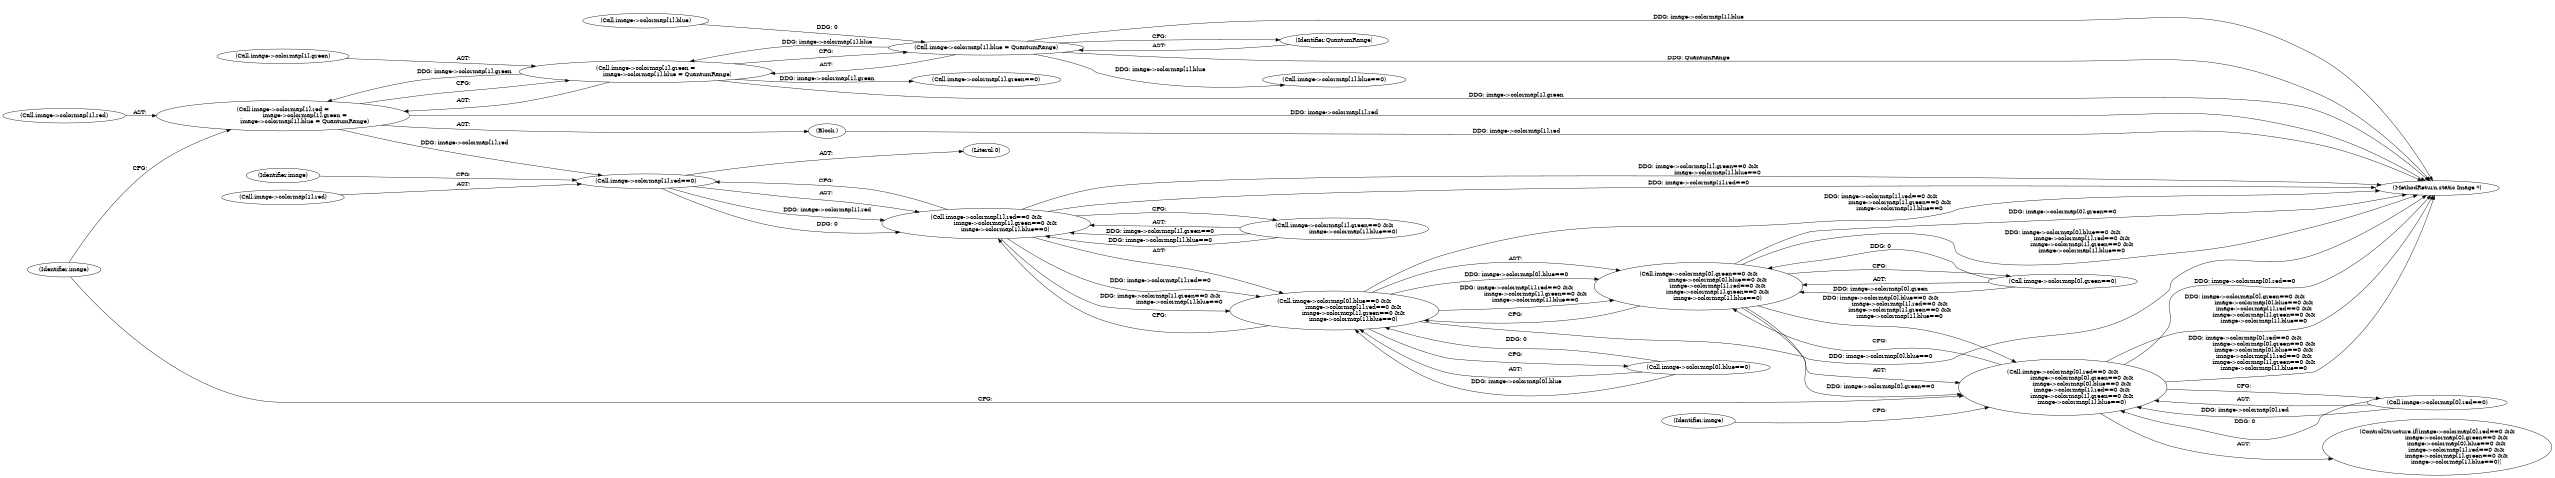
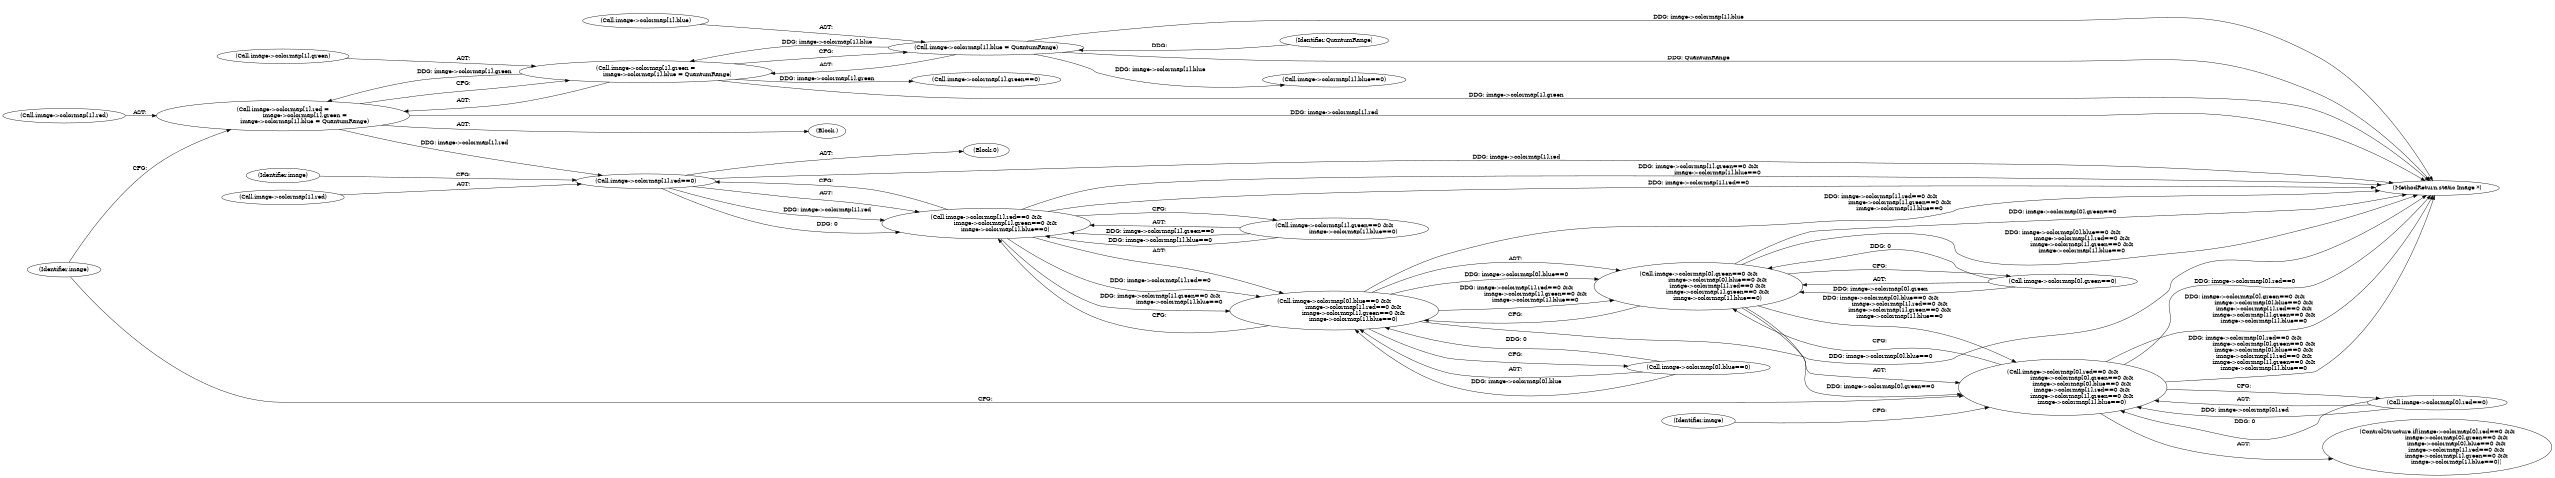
  digraph {
    rankdir=LR
    n1 [label="(Call,image->colormap[1].red==0)"]
    n2 [label="(Call,image->colormap[1].red==0 &&\n                     image->colormap[1].green==0 &&\n                     image->colormap[1].blue==0)"]
-   n3 [label="(Literal,0)"]
+   n3 [label="(Block,0)"]
    n4 [label="(MethodReturn,static Image *)"]
    n5 [label="(Call,image->colormap[0].blue==0 &&\n                     image->colormap[1].red==0 &&\n                     image->colormap[1].green==0 &&\n                     image->colormap[1].blue==0)"]
    n6 [label="(Call,image->colormap[1].green==0 &&\n                     image->colormap[1].blue==0)"]
    n7 [label="(Call,image->colormap[1].red =\n                        image->colormap[1].green =\n                        image->colormap[1].blue = QuantumRange)"]
    n8 [label="(Call,image->colormap[1].green =\n                        image->colormap[1].blue = QuantumRange)"]
    n9 [label="(Block,)"]
    n10 [label="(Call,image->colormap[1].blue = QuantumRange)"]
    n11 [label="(Call,image->colormap[1].green==0)"]
    n12 [label="(Identifier,QuantumRange)"]
    n13 [label="(Call,image->colormap[1].blue==0)"]
    n14 [label="(Call,image->colormap[0].green==0 &&\n                     image->colormap[0].blue==0 &&\n                     image->colormap[1].red==0 &&\n                     image->colormap[1].green==0 &&\n                     image->colormap[1].blue==0)"]
    n15 [label="(Call,image->colormap[0].blue==0)"]
    n16 [label="(Call,image->colormap[0].red==0 &&\n                     image->colormap[0].green==0 &&\n                     image->colormap[0].blue==0 &&\n                     image->colormap[1].red==0 &&\n                     image->colormap[1].green==0 &&\n                     image->colormap[1].blue==0)"]
    n17 [label="(Call,image->colormap[0].green==0)"]
    n18 [label="(ControlStructure,if(image->colormap[0].red==0 &&\n                     image->colormap[0].green==0 &&\n                     image->colormap[0].blue==0 &&\n                     image->colormap[1].red==0 &&\n                     image->colormap[1].green==0 &&\n                     image->colormap[1].blue==0))"]
    n19 [label="(Call,image->colormap[0].red==0)"]
    n20 [label="(Identifier,image)"]
    n21 [label="(Identifier,image)"]
    n22 [label="(Call,image->colormap[1].red)"]
    n23 [label="(Identifier,image)"]
    n24 [label="(Call,image->colormap[1].red)"]
    n25 [label="(Call,image->colormap[1].green)"]
    n26 [label="(Call,image->colormap[1].blue)"]
    n1 -> n2 [label="AST: "]
    n1 -> n2 [label="DDG: image->colormap[1].red"]
    n1 -> n2 [label="DDG: 0"]
    n1 -> n3 [label="AST: "]
-   n9 -> n4 [label="DDG: image->colormap[1].red"]
+   n1 -> n4 [label="DDG: image->colormap[1].red"]
    n2 -> n1 [label="CFG: "]
    n2 -> n4 [label="DDG: image->colormap[1].green==0 &&\n                     image->colormap[1].blue==0"]
    n2 -> n4 [label="DDG: image->colormap[1].red==0"]
    n2 -> n5 [label="AST: "]
    n2 -> n5 [label="DDG: image->colormap[1].red==0"]
    n2 -> n5 [label="DDG: image->colormap[1].green==0 &&\n                     image->colormap[1].blue==0"]
    n2 -> n6 [label="CFG: "]
    n5 -> n2 [label="CFG: "]
    n5 -> n4 [label="DDG: image->colormap[1].red==0 &&\n                     image->colormap[1].green==0 &&\n                     image->colormap[1].blue==0"]
    n5 -> n4 [label="DDG: image->colormap[0].blue==0"]
    n5 -> n14 [label="AST: "]
    n5 -> n14 [label="DDG: image->colormap[0].blue==0"]
    n5 -> n14 [label="DDG: image->colormap[1].red==0 &&\n                     image->colormap[1].green==0 &&\n                     image->colormap[1].blue==0"]
    n5 -> n15 [label="CFG: "]
    n6 -> n2 [label="AST: "]
    n6 -> n2 [label="DDG: image->colormap[1].green==0"]
    n6 -> n2 [label="DDG: image->colormap[1].blue==0"]
    n7 -> n1 [label="DDG: image->colormap[1].red"]
    n7 -> n4 [label="DDG: image->colormap[1].red"]
    n7 -> n8 [label="CFG: "]
    n7 -> n9 [label="AST: "]
    n8 -> n4 [label="DDG: image->colormap[1].green"]
    n8 -> n7 [label="AST: "]
    n8 -> n7 [label="DDG: image->colormap[1].green"]
    n8 -> n10 [label="CFG: "]
    n8 -> n11 [label="DDG: image->colormap[1].green"]
    n10 -> n4 [label="DDG: image->colormap[1].blue"]
    n10 -> n4 [label="DDG: QuantumRange"]
    n10 -> n8 [label="AST: "]
    n10 -> n8 [label="DDG: image->colormap[1].blue"]
-   n10 -> n12 [label="CFG: "]
    n10 -> n13 [label="DDG: image->colormap[1].blue"]
-   n12 -> n10 [label="AST: "]
+   n12 -> n10 [label="DDG: "]
    n14 -> n4 [label="DDG: image->colormap[0].blue==0 &&\n                     image->colormap[1].red==0 &&\n                     image->colormap[1].green==0 &&\n                     image->colormap[1].blue==0"]
    n14 -> n4 [label="DDG: image->colormap[0].green==0"]
    n14 -> n5 [label="CFG: "]
    n14 -> n16 [label="AST: "]
    n14 -> n16 [label="DDG: image->colormap[0].green==0"]
    n14 -> n16 [label="DDG: image->colormap[0].blue==0 &&\n                     image->colormap[1].red==0 &&\n                     image->colormap[1].green==0 &&\n                     image->colormap[1].blue==0"]
    n14 -> n17 [label="CFG: "]
    n15 -> n5 [label="AST: "]
    n15 -> n5 [label="DDG: image->colormap[0].blue"]
    n15 -> n5 [label="DDG: 0"]
    n16 -> n4 [label="DDG: image->colormap[0].green==0 &&\n                     image->colormap[0].blue==0 &&\n                     image->colormap[1].red==0 &&\n                     image->colormap[1].green==0 &&\n                     image->colormap[1].blue==0"]
    n16 -> n4 [label="DDG: image->colormap[0].red==0 &&\n                     image->colormap[0].green==0 &&\n                     image->colormap[0].blue==0 &&\n                     image->colormap[1].red==0 &&\n                     image->colormap[1].green==0 &&\n                     image->colormap[1].blue==0"]
    n16 -> n4 [label="DDG: image->colormap[0].red==0"]
    n16 -> n14 [label="CFG: "]
    n16 -> n18 [label="AST: "]
    n16 -> n19 [label="CFG: "]
    n17 -> n14 [label="AST: "]
    n17 -> n14 [label="DDG: image->colormap[0].green"]
    n17 -> n14 [label="DDG: 0"]
    n19 -> n16 [label="AST: "]
    n19 -> n16 [label="DDG: image->colormap[0].red"]
    n19 -> n16 [label="DDG: 0"]
    n20 -> n16 [label="CFG: "]
    n21 -> n7 [label="CFG: "]
    n21 -> n16 [label="CFG: "]
    n22 -> n1 [label="AST: "]
    n23 -> n1 [label="CFG: "]
    n24 -> n7 [label="AST: "]
    n25 -> n8 [label="AST: "]
-   n26 -> n10 [label="DDG: 0"]
+   n26 -> n10 [label="AST: "]
  }
